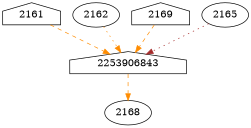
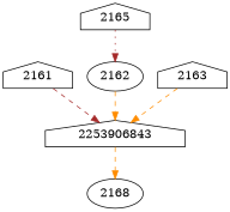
  strict digraph {
    node [shape=house]
    edge [color=darkorange style=dashed]
    2161
    2253906843
    2168 [shape=ellipse]
    2162 [shape=ellipse]
-   2163 [label=2169]
-   2165 [shape=ellipse]
-   2161 -> 2253906843
+   2163
+   2165
+   2161 -> 2253906843 [color=brown]
    2253906843 -> 2168
-   2162 -> 2253906843 [style=dotted]
+   2162 -> 2253906843
    2163 -> 2253906843
-   2165 -> 2253906843 [color=brown style=dotted]
+   2165 -> 2162 [color=brown style=dotted]
  }
